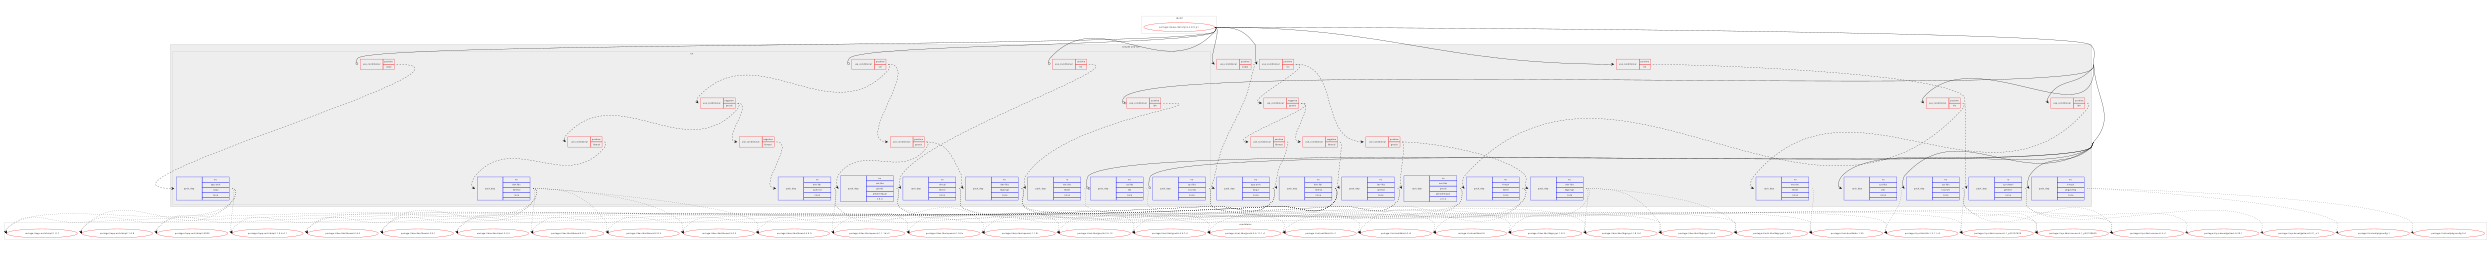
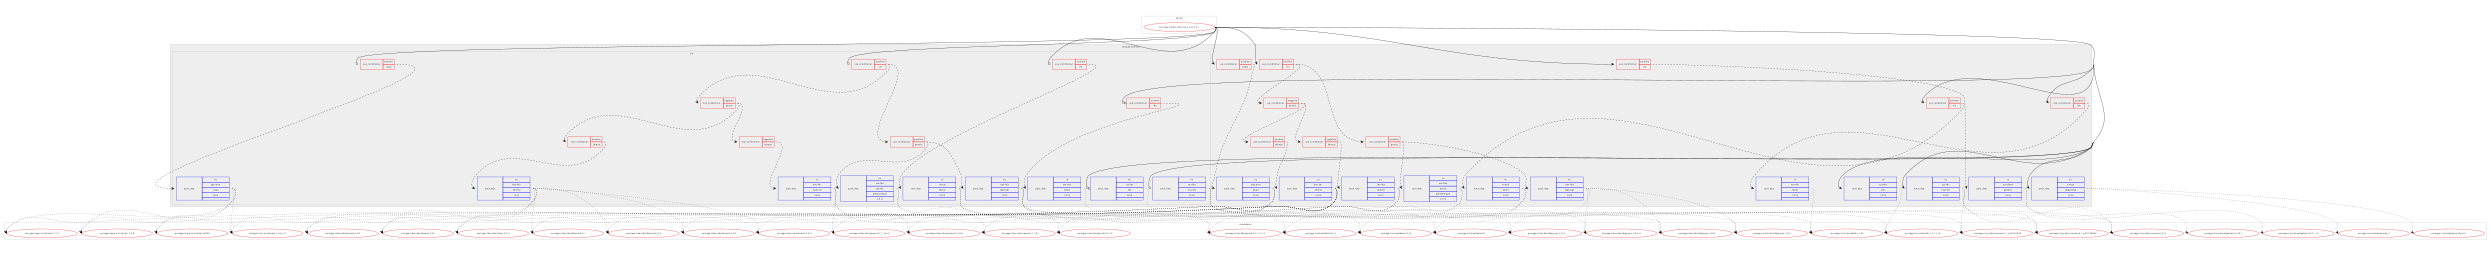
  digraph {
    compound=true
    concentrate=true
    fontname="Open Sans"
    fontsize=10
    newrank=true
    rankdir=TB
    ranksep=1.5
    node [color=red fontname="Open Sans" fontsize=10 shape=none]
    edge [arrowhead=vee fontname="Open Sans" headport=w style=dotted tailport=e weight=100]
    n1 [label="portage://www-client/lynx-2.8.9_p1" width=4 shape=""]
    n2 [color=blue label=<<TABLE BORDER="0" CELLBORDER="1" CELLSPACING="0" CELLPADDING="4" WIDTH="220"><TR><TD ROWSPAN="6" CELLPADDING="30">pack_dep</TD></TR><TR><TD WIDTH="110">no</TD></TR><TR><TD>app-arch</TD></TR><TR><TD>bzip2</TD></TR><TR><TD>none</TD></TR><TR><TD></TD></TR></TABLE>>]
    n3 [label=<<TABLE BORDER="0" CELLBORDER="1" CELLSPACING="0" CELLPADDING="4"><TR><TD ROWSPAN="3" CELLPADDING="10">use_conditional</TD></TR><TR><TD>positive</TD></TR><TR><TD>bzip2</TD></TR></TABLE>>]
    n4 [color=blue label=<<TABLE BORDER="0" CELLBORDER="1" CELLSPACING="0" CELLPADDING="4" WIDTH="220"><TR><TD ROWSPAN="6" CELLPADDING="30">pack_dep</TD></TR><TR><TD WIDTH="110">no</TD></TR><TR><TD>net-dns</TD></TR><TR><TD>libidn</TD></TR><TR><TD>none</TD></TR><TR><TD></TD></TR></TABLE>>]
    n5 [label=<<TABLE BORDER="0" CELLBORDER="1" CELLSPACING="0" CELLPADDING="4"><TR><TD ROWSPAN="3" CELLPADDING="10">use_conditional</TD></TR><TR><TD>positive</TD></TR><TR><TD>idn</TD></TR></TABLE>>]
    n6 [color=blue label=<<TABLE BORDER="0" CELLBORDER="1" CELLSPACING="0" CELLPADDING="4" WIDTH="220"><TR><TD ROWSPAN="6" CELLPADDING="30">pack_dep</TD></TR><TR><TD WIDTH="110">no</TD></TR><TR><TD>sys-libs</TD></TR><TR><TD>zlib</TD></TR><TR><TD>none</TD></TR><TR><TD></TD></TR></TABLE>>]
    n7 [color=blue label=<<TABLE BORDER="0" CELLBORDER="1" CELLSPACING="0" CELLPADDING="4" WIDTH="220"><TR><TD ROWSPAN="6" CELLPADDING="30">pack_dep</TD></TR><TR><TD WIDTH="110">no</TD></TR><TR><TD>sys-devel</TD></TR><TR><TD>gettext</TD></TR><TR><TD>none</TD></TR><TR><TD></TD></TR></TABLE>>]
    n8 [label=<<TABLE BORDER="0" CELLBORDER="1" CELLSPACING="0" CELLPADDING="4"><TR><TD ROWSPAN="3" CELLPADDING="10">use_conditional</TD></TR><TR><TD>positive</TD></TR><TR><TD>nls</TD></TR></TABLE>>]
    n9 [color=blue label=<<TABLE BORDER="0" CELLBORDER="1" CELLSPACING="0" CELLPADDING="4" WIDTH="220"><TR><TD ROWSPAN="6" CELLPADDING="30">pack_dep</TD></TR><TR><TD WIDTH="110">no</TD></TR><TR><TD>virtual</TD></TR><TR><TD>libintl</TD></TR><TR><TD>none</TD></TR><TR><TD></TD></TR></TABLE>>]
    n10 [label=<<TABLE BORDER="0" CELLBORDER="1" CELLSPACING="0" CELLPADDING="4"><TR><TD ROWSPAN="3" CELLPADDING="10">use_conditional</TD></TR><TR><TD>positive</TD></TR><TR><TD>nls</TD></TR></TABLE>>]
    n11 [color=blue label=<<TABLE BORDER="0" CELLBORDER="1" CELLSPACING="0" CELLPADDING="4" WIDTH="220"><TR><TD ROWSPAN="6" CELLPADDING="30">pack_dep</TD></TR><TR><TD WIDTH="110">no</TD></TR><TR><TD>dev-libs</TD></TR><TR><TD>openssl</TD></TR><TR><TD>none</TD></TR><TR><TD></TD></TR></TABLE>>]
    n12 [label=<<TABLE BORDER="0" CELLBORDER="1" CELLSPACING="0" CELLPADDING="4"><TR><TD ROWSPAN="3" CELLPADDING="10">use_conditional</TD></TR><TR><TD>negative</TD></TR><TR><TD>libressl</TD></TR></TABLE>>]
    n13 [color=blue label=<<TABLE BORDER="0" CELLBORDER="1" CELLSPACING="0" CELLPADDING="4" WIDTH="220"><TR><TD ROWSPAN="6" CELLPADDING="30">pack_dep</TD></TR><TR><TD WIDTH="110">no</TD></TR><TR><TD>dev-libs</TD></TR><TR><TD>libressl</TD></TR><TR><TD>none</TD></TR><TR><TD></TD></TR></TABLE>>]
    n14 [label=<<TABLE BORDER="0" CELLBORDER="1" CELLSPACING="0" CELLPADDING="4"><TR><TD ROWSPAN="3" CELLPADDING="10">use_conditional</TD></TR><TR><TD>positive</TD></TR><TR><TD>libressl</TD></TR></TABLE>>]
    n15 [label=<<TABLE BORDER="0" CELLBORDER="1" CELLSPACING="0" CELLPADDING="4"><TR><TD ROWSPAN="3" CELLPADDING="10">use_conditional</TD></TR><TR><TD>negative</TD></TR><TR><TD>gnutls</TD></TR></TABLE>>]
    n16 [color=blue label=<<TABLE BORDER="0" CELLBORDER="1" CELLSPACING="0" CELLPADDING="4" WIDTH="220"><TR><TD ROWSPAN="6" CELLPADDING="30">pack_dep</TD></TR><TR><TD WIDTH="110">no</TD></TR><TR><TD>dev-libs</TD></TR><TR><TD>libgcrypt</TD></TR><TR><TD>none</TD></TR><TR><TD></TD></TR></TABLE>>]
    n17 [color=blue label=<<TABLE BORDER="0" CELLBORDER="1" CELLSPACING="0" CELLPADDING="4" WIDTH="220"><TR><TD ROWSPAN="6" CELLPADDING="30">pack_dep</TD></TR><TR><TD WIDTH="110">no</TD></TR><TR><TD>net-libs</TD></TR><TR><TD>gnutls</TD></TR><TR><TD>greaterequal</TD></TR><TR><TD>2.6.4</TD></TR></TABLE>>]
    n18 [label=<<TABLE BORDER="0" CELLBORDER="1" CELLSPACING="0" CELLPADDING="4"><TR><TD ROWSPAN="3" CELLPADDING="10">use_conditional</TD></TR><TR><TD>positive</TD></TR><TR><TD>gnutls</TD></TR></TABLE>>]
    n19 [label=<<TABLE BORDER="0" CELLBORDER="1" CELLSPACING="0" CELLPADDING="4"><TR><TD ROWSPAN="3" CELLPADDING="10">use_conditional</TD></TR><TR><TD>positive</TD></TR><TR><TD>ssl</TD></TR></TABLE>>]
    n20 [color=blue label=<<TABLE BORDER="0" CELLBORDER="1" CELLSPACING="0" CELLPADDING="4" WIDTH="220"><TR><TD ROWSPAN="6" CELLPADDING="30">pack_dep</TD></TR><TR><TD WIDTH="110">no</TD></TR><TR><TD>sys-libs</TD></TR><TR><TD>ncurses</TD></TR><TR><TD>none</TD></TR><TR><TD></TD></TR></TABLE>>]
    n21 [color=blue label=<<TABLE BORDER="0" CELLBORDER="1" CELLSPACING="0" CELLPADDING="4" WIDTH="220"><TR><TD ROWSPAN="6" CELLPADDING="30">pack_dep</TD></TR><TR><TD WIDTH="110">no</TD></TR><TR><TD>virtual</TD></TR><TR><TD>pkgconfig</TD></TR><TR><TD>none</TD></TR><TR><TD></TD></TR></TABLE>>]
    n22 [color=blue label=<<TABLE BORDER="0" CELLBORDER="1" CELLSPACING="0" CELLPADDING="4" WIDTH="220"><TR><TD ROWSPAN="6" CELLPADDING="30">pack_dep</TD></TR><TR><TD WIDTH="110">no</TD></TR><TR><TD>app-arch</TD></TR><TR><TD>bzip2</TD></TR><TR><TD>none</TD></TR><TR><TD></TD></TR></TABLE>>]
    n23 [label=<<TABLE BORDER="0" CELLBORDER="1" CELLSPACING="0" CELLPADDING="4"><TR><TD ROWSPAN="3" CELLPADDING="10">use_conditional</TD></TR><TR><TD>positive</TD></TR><TR><TD>bzip2</TD></TR></TABLE>>]
    n24 [color=blue label=<<TABLE BORDER="0" CELLBORDER="1" CELLSPACING="0" CELLPADDING="4" WIDTH="220"><TR><TD ROWSPAN="6" CELLPADDING="30">pack_dep</TD></TR><TR><TD WIDTH="110">no</TD></TR><TR><TD>net-dns</TD></TR><TR><TD>libidn</TD></TR><TR><TD>none</TD></TR><TR><TD></TD></TR></TABLE>>]
    n25 [label=<<TABLE BORDER="0" CELLBORDER="1" CELLSPACING="0" CELLPADDING="4"><TR><TD ROWSPAN="3" CELLPADDING="10">use_conditional</TD></TR><TR><TD>positive</TD></TR><TR><TD>idn</TD></TR></TABLE>>]
    n26 [color=blue label=<<TABLE BORDER="0" CELLBORDER="1" CELLSPACING="0" CELLPADDING="4" WIDTH="220"><TR><TD ROWSPAN="6" CELLPADDING="30">pack_dep</TD></TR><TR><TD WIDTH="110">no</TD></TR><TR><TD>virtual</TD></TR><TR><TD>libintl</TD></TR><TR><TD>none</TD></TR><TR><TD></TD></TR></TABLE>>]
    n27 [label=<<TABLE BORDER="0" CELLBORDER="1" CELLSPACING="0" CELLPADDING="4"><TR><TD ROWSPAN="3" CELLPADDING="10">use_conditional</TD></TR><TR><TD>positive</TD></TR><TR><TD>nls</TD></TR></TABLE>>]
    n28 [color=blue label=<<TABLE BORDER="0" CELLBORDER="1" CELLSPACING="0" CELLPADDING="4" WIDTH="220"><TR><TD ROWSPAN="6" CELLPADDING="30">pack_dep</TD></TR><TR><TD WIDTH="110">no</TD></TR><TR><TD>dev-libs</TD></TR><TR><TD>openssl</TD></TR><TR><TD>none</TD></TR><TR><TD></TD></TR></TABLE>>]
    n29 [label=<<TABLE BORDER="0" CELLBORDER="1" CELLSPACING="0" CELLPADDING="4"><TR><TD ROWSPAN="3" CELLPADDING="10">use_conditional</TD></TR><TR><TD>negative</TD></TR><TR><TD>libressl</TD></TR></TABLE>>]
    n30 [color=blue label=<<TABLE BORDER="0" CELLBORDER="1" CELLSPACING="0" CELLPADDING="4" WIDTH="220"><TR><TD ROWSPAN="6" CELLPADDING="30">pack_dep</TD></TR><TR><TD WIDTH="110">no</TD></TR><TR><TD>dev-libs</TD></TR><TR><TD>libressl</TD></TR><TR><TD>none</TD></TR><TR><TD></TD></TR></TABLE>>]
    n31 [label=<<TABLE BORDER="0" CELLBORDER="1" CELLSPACING="0" CELLPADDING="4"><TR><TD ROWSPAN="3" CELLPADDING="10">use_conditional</TD></TR><TR><TD>positive</TD></TR><TR><TD>libressl</TD></TR></TABLE>>]
    n32 [label=<<TABLE BORDER="0" CELLBORDER="1" CELLSPACING="0" CELLPADDING="4"><TR><TD ROWSPAN="3" CELLPADDING="10">use_conditional</TD></TR><TR><TD>negative</TD></TR><TR><TD>gnutls</TD></TR></TABLE>>]
    n33 [color=blue label=<<TABLE BORDER="0" CELLBORDER="1" CELLSPACING="0" CELLPADDING="4" WIDTH="220"><TR><TD ROWSPAN="6" CELLPADDING="30">pack_dep</TD></TR><TR><TD WIDTH="110">no</TD></TR><TR><TD>dev-libs</TD></TR><TR><TD>libgcrypt</TD></TR><TR><TD>none</TD></TR><TR><TD></TD></TR></TABLE>>]
    n34 [color=blue label=<<TABLE BORDER="0" CELLBORDER="1" CELLSPACING="0" CELLPADDING="4" WIDTH="220"><TR><TD ROWSPAN="6" CELLPADDING="30">pack_dep</TD></TR><TR><TD WIDTH="110">no</TD></TR><TR><TD>net-libs</TD></TR><TR><TD>gnutls</TD></TR><TR><TD>greaterequal</TD></TR><TR><TD>2.6.4</TD></TR></TABLE>>]
    n35 [label=<<TABLE BORDER="0" CELLBORDER="1" CELLSPACING="0" CELLPADDING="4"><TR><TD ROWSPAN="3" CELLPADDING="10">use_conditional</TD></TR><TR><TD>positive</TD></TR><TR><TD>gnutls</TD></TR></TABLE>>]
    n36 [label=<<TABLE BORDER="0" CELLBORDER="1" CELLSPACING="0" CELLPADDING="4"><TR><TD ROWSPAN="3" CELLPADDING="10">use_conditional</TD></TR><TR><TD>positive</TD></TR><TR><TD>ssl</TD></TR></TABLE>>]
    n37 [color=blue label=<<TABLE BORDER="0" CELLBORDER="1" CELLSPACING="0" CELLPADDING="4" WIDTH="220"><TR><TD ROWSPAN="6" CELLPADDING="30">pack_dep</TD></TR><TR><TD WIDTH="110">no</TD></TR><TR><TD>sys-libs</TD></TR><TR><TD>ncurses</TD></TR><TR><TD>none</TD></TR><TR><TD></TD></TR></TABLE>>]
    n38 [color=blue label=<<TABLE BORDER="0" CELLBORDER="1" CELLSPACING="0" CELLPADDING="4" WIDTH="220"><TR><TD ROWSPAN="6" CELLPADDING="30">pack_dep</TD></TR><TR><TD WIDTH="110">no</TD></TR><TR><TD>sys-libs</TD></TR><TR><TD>zlib</TD></TR><TR><TD>none</TD></TR><TR><TD></TD></TR></TABLE>>]
    n39 [label="portage://sys-devel/gettext-0.21_rc1" width=4 shape=""]
    n40 [label="portage://sys-devel/gettext-0.20.1" width=4 shape=""]
    n41 [label="portage://app-arch/bzip2-9999" width=4 shape=""]
    n42 [label="portage://app-arch/bzip2-1.0.8" width=4 shape=""]
    n43 [label="portage://app-arch/bzip2-1.0.7" width=4 shape=""]
-   n44 [label="portage://app-arch/bzip2-1.0.6-r11" width=4 shape=""]
+   n44 [label="portage://nls-arch/bzip2-1.0.6-r11" width=4 shape=""]
    n45 [label="portage://net-dns/libidn-1.35" width=4 shape=""]
    n46 [label="portage://virtual/libintl-0-r2" width=4 shape=""]
    n47 [label="portage://virtual/libintl-0-r1" width=4 shape=""]
    n48 [label="portage://virtual/libintl-0" width=4 shape=""]
    n49 [label="portage://dev-libs/openssl-1.1.1d-r3" width=4 shape=""]
    n50 [label="portage://dev-libs/openssl-1.1.0l" width=4 shape=""]
    n51 [label="portage://dev-libs/openssl-1.0.2u" width=4 shape=""]
    n52 [label="portage://dev-libs/libressl-3.0.2" width=4 shape=""]
    n53 [label="portage://dev-libs/libressl-3.0.1" width=4 shape=""]
    n54 [label="portage://dev-libs/libressl-3.0.0" width=4 shape=""]
    n55 [label="portage://dev-libs/client-2.9.2" width=4 shape=""]
    n56 [label="portage://dev-libs/libressl-2.9.1" width=4 shape=""]
    n57 [label="portage://dev-libs/libressl-2.8.3" width=4 shape=""]
    n58 [label="portage://dev-libs/libressl-2.6.5" width=4 shape=""]
    n59 [label="portage://arch-libs/libgcrypt-1.8.5" width=4 shape=""]
    n60 [label="portage://dev-libs/libgcrypt-1.8.4" width=4 shape=""]
    n61 [label="portage://dev-libs/libgcrypt-1.8.3-r1" width=4 shape=""]
    n62 [label="portage://dev-libs/libgcrypt-1.8.3" width=4 shape=""]
-   n63 [label="portage://net-libs/gnutls-3.6.7-r1" width=4 shape=""]
    n64 [label="portage://net-libs/gnutls-3.6.12" width=4 shape=""]
    n65 [label="portage://net-libs/gnutls-3.6.11.1-r1" width=4 shape=""]
    n66 [label="portage://sys-libs/ncurses-6.2-r1" width=4 shape=""]
    n67 [label="portage://sys-libs/ncurses-6.1_p20190609" width=4 shape=""]
    n68 [label="portage://sys-libs/ncurses-6.1_p20181020" width=4 shape=""]
    n69 [label="portage://sys-libs/zlib-1.2.11-r2" width=4 shape=""]
    n70 [label="portage://virtual/pkgconfig-1" width=4 shape=""]
    n71 [label="portage://virtual/pkgconfig-0-r1" width=4 shape=""]
    subgraph cluster_1 {
      color=gray
      label=<<i>ebuild</i>>
      rank=same
      n1
    }
    subgraph cluster_2 {
      color=gray
      label=<<i>dependencies</i>>
      subgraph cluster_3 {
        color=gray
        fillcolor="#eeeeee"
        label=<<i>compile</i>>
        style=filled
        subgraph sub_4 {
          color=gray
          fillcolor="#eeeeee"
          label=<<i>compile</i>>
          style=filled
          n3
          subgraph sub_5 {
            color=gray
            fillcolor="#eeeeee"
            label=<<i>compile</i>>
            style=filled
            n2
          }
        }
        subgraph sub_6 {
          color=gray
          fillcolor="#eeeeee"
          label=<<i>compile</i>>
          style=filled
          n5
          subgraph sub_7 {
            color=gray
            fillcolor="#eeeeee"
            label=<<i>compile</i>>
            style=filled
            n4
          }
        }
        subgraph sub_8 {
          color=gray
          fillcolor="#eeeeee"
          label=<<i>compile</i>>
          style=filled
          n6
        }
        subgraph sub_9 {
          color=gray
          fillcolor="#eeeeee"
          label=<<i>compile</i>>
          style=filled
          n8
          subgraph sub_10 {
            color=gray
            fillcolor="#eeeeee"
            label=<<i>compile</i>>
            style=filled
            n7
          }
        }
        subgraph sub_11 {
          color=gray
          fillcolor="#eeeeee"
          label=<<i>compile</i>>
          style=filled
          n10
          subgraph sub_12 {
            color=gray
            fillcolor="#eeeeee"
            label=<<i>compile</i>>
            style=filled
            n9
          }
        }
        subgraph sub_13 {
          color=gray
          fillcolor="#eeeeee"
          label=<<i>compile</i>>
          style=filled
          n19
          subgraph sub_14 {
            color=gray
            fillcolor="#eeeeee"
            label=<<i>compile</i>>
            style=filled
            n15
            subgraph sub_15 {
              color=gray
              fillcolor="#eeeeee"
              label=<<i>compile</i>>
              style=filled
              n12
              subgraph sub_16 {
                color=gray
                fillcolor="#eeeeee"
                label=<<i>compile</i>>
                style=filled
                n11
              }
            }
            subgraph sub_17 {
              color=gray
              fillcolor="#eeeeee"
              label=<<i>compile</i>>
              style=filled
              n14
              subgraph sub_18 {
                color=gray
                fillcolor="#eeeeee"
                label=<<i>compile</i>>
                style=filled
                n13
              }
            }
          }
          subgraph sub_19 {
            color=gray
            fillcolor="#eeeeee"
            label=<<i>compile</i>>
            style=filled
            n18
            subgraph sub_20 {
              color=gray
              fillcolor="#eeeeee"
              label=<<i>compile</i>>
              style=filled
              n16
            }
            subgraph sub_21 {
              color=gray
              fillcolor="#eeeeee"
              label=<<i>compile</i>>
              style=filled
              n17
            }
          }
        }
        subgraph sub_22 {
          color=gray
          fillcolor="#eeeeee"
          label=<<i>compile</i>>
          style=filled
          n20
        }
        subgraph sub_23 {
          color=gray
          fillcolor="#eeeeee"
          label=<<i>compile</i>>
          style=filled
          n21
        }
      }
      subgraph cluster_24 {
        color=gray
        fillcolor="#eeeeee"
        label=<<i>compile and run</i>>
        style=filled
      }
      subgraph cluster_25 {
        color=gray
        fillcolor="#eeeeee"
        label=<<i>run</i>>
        style=filled
        subgraph sub_26 {
          color=gray
          fillcolor="#eeeeee"
          label=<<i>run</i>>
          style=filled
          n23
          subgraph sub_27 {
            color=gray
            fillcolor="#eeeeee"
            label=<<i>run</i>>
            style=filled
            n22
          }
        }
        subgraph sub_28 {
          color=gray
          fillcolor="#eeeeee"
          label=<<i>run</i>>
          style=filled
          n25
          subgraph sub_29 {
            color=gray
            fillcolor="#eeeeee"
            label=<<i>run</i>>
            style=filled
            n24
          }
        }
        subgraph sub_30 {
          color=gray
          fillcolor="#eeeeee"
          label=<<i>run</i>>
          style=filled
          n27
          subgraph sub_31 {
            color=gray
            fillcolor="#eeeeee"
            label=<<i>run</i>>
            style=filled
            n26
          }
        }
        subgraph sub_32 {
          color=gray
          fillcolor="#eeeeee"
          label=<<i>run</i>>
          style=filled
          n36
          subgraph sub_33 {
            color=gray
            fillcolor="#eeeeee"
            label=<<i>run</i>>
            style=filled
            n32
            subgraph sub_34 {
              color=gray
              fillcolor="#eeeeee"
              label=<<i>run</i>>
              style=filled
              n29
              subgraph sub_35 {
                color=gray
                fillcolor="#eeeeee"
                label=<<i>run</i>>
                style=filled
                n28
              }
            }
            subgraph sub_36 {
              color=gray
              fillcolor="#eeeeee"
              label=<<i>run</i>>
              style=filled
              n31
              subgraph sub_37 {
                color=gray
                fillcolor="#eeeeee"
                label=<<i>run</i>>
                style=filled
                n30
              }
            }
          }
          subgraph sub_38 {
            color=gray
            fillcolor="#eeeeee"
            label=<<i>run</i>>
            style=filled
            n35
            subgraph sub_39 {
              color=gray
              fillcolor="#eeeeee"
              label=<<i>run</i>>
              style=filled
              n33
            }
            subgraph sub_40 {
              color=gray
              fillcolor="#eeeeee"
              label=<<i>run</i>>
              style=filled
              n34
            }
          }
        }
        subgraph sub_41 {
          color=gray
          fillcolor="#eeeeee"
          label=<<i>run</i>>
          style=filled
          n37
        }
        subgraph sub_42 {
          color=gray
          fillcolor="#eeeeee"
          label=<<i>run</i>>
          style=filled
          n38
        }
      }
    }
    subgraph cluster_43 {
      color=gray
      label=<<i>candidates</i>>
      rank=same
      subgraph sub_44 {
        color=black
        label=<<i>candidates</i>>
        nodesep=1
        rank=same
        n39
        n40
      }
      subgraph sub_45 {
        color=black
        label=<<i>candidates</i>>
        nodesep=1
        rank=same
        n41
        n42
        n43
        n44
      }
      subgraph sub_46 {
        color=black
        label=<<i>candidates</i>>
        nodesep=1
        rank=same
        n45
      }
      subgraph sub_47 {
        color=black
        label=<<i>candidates</i>>
        nodesep=1
        rank=same
        n46
        n47
        n48
      }
      subgraph sub_48 {
        color=black
        label=<<i>candidates</i>>
        nodesep=1
        rank=same
        n49
        n50
        n51
      }
      subgraph sub_49 {
        color=black
        label=<<i>candidates</i>>
        nodesep=1
        rank=same
        n52
        n53
        n54
        n55
        n56
        n57
        n58
      }
      subgraph sub_50 {
        color=black
        label=<<i>candidates</i>>
        nodesep=1
        rank=same
        n59
        n60
        n61
        n62
      }
      subgraph sub_51 {
        color=black
        label=<<i>candidates</i>>
        nodesep=1
        rank=same
-       n63
        n64
        n65
      }
      subgraph sub_52 {
        color=black
        label=<<i>candidates</i>>
        nodesep=1
        rank=same
        n66
        n67
        n68
      }
      subgraph sub_53 {
        color=black
        label=<<i>candidates</i>>
        nodesep=1
        rank=same
        n69
      }
      subgraph sub_54 {
        color=black
        label=<<i>candidates</i>>
        nodesep=1
        rank=same
        n70
        n71
      }
      subgraph sub_55 {
        color=black
        label=<<i>candidates</i>>
        nodesep=1
        rank=same
        n41
        n42
        n43
        n44
      }
      subgraph sub_56 {
        color=black
        label=<<i>candidates</i>>
        nodesep=1
        rank=same
        n45
      }
      subgraph sub_57 {
        color=black
        label=<<i>candidates</i>>
        nodesep=1
        rank=same
        n46
        n47
        n48
      }
      subgraph sub_58 {
        color=black
        label=<<i>candidates</i>>
        nodesep=1
        rank=same
        n49
        n50
        n51
      }
      subgraph sub_59 {
        color=black
        label=<<i>candidates</i>>
        nodesep=1
        rank=same
        n52
        n53
        n54
        n55
        n56
        n57
        n58
      }
      subgraph sub_60 {
        color=black
        label=<<i>candidates</i>>
        nodesep=1
        rank=same
        n59
        n60
        n61
        n62
      }
      subgraph sub_61 {
        color=black
        label=<<i>candidates</i>>
        nodesep=1
        rank=same
-       n63
        n64
        n65
      }
      subgraph sub_62 {
        color=black
        label=<<i>candidates</i>>
        nodesep=1
        rank=same
        n66
        n67
        n68
      }
      subgraph sub_63 {
        color=black
        label=<<i>candidates</i>>
        nodesep=1
        rank=same
        n69
      }
    }
    n1 -> n3 [style=solid weight=20]
    n1 -> n5 [style=solid weight=20]
    n1 -> n6 [style=solid weight=20]
    n1 -> n8 [style=solid weight=20]
    n1 -> n10 [style=solid weight=20]
    n1 -> n19 [style=solid weight=20]
    n1 -> n20 [style=solid weight=20]
    n1 -> n21 [style=solid weight=20]
    n1 -> n23 [arrowhead=odot style=solid weight=20]
    n1 -> n25 [arrowhead=odot style=solid weight=20]
    n1 -> n27 [arrowhead=odot style=solid weight=20]
    n1 -> n36 [arrowhead=odot style=solid weight=20]
    n1 -> n37 [arrowhead=odot style=solid weight=20]
    n1 -> n38 [arrowhead=odot style=solid weight=20]
    n2 -> n41
    n2 -> n42
    n2 -> n43
    n2 -> n44
    n3 -> n2 [style=dashed weight=20]
    n4 -> n45
    n5 -> n4 [style=dashed weight=20]
    n6 -> n69
    n7 -> n39
    n7 -> n40
    n8 -> n7 [style=dashed weight=20]
    n9 -> n46
    n9 -> n47
    n9 -> n48
    n10 -> n9 [style=dashed weight=20]
    n11 -> n49
    n11 -> n50
    n11 -> n51
    n12 -> n11 [style=dashed weight=20]
    n13 -> n52
    n13 -> n53
    n13 -> n54
    n13 -> n55
    n13 -> n56
    n13 -> n57
    n13 -> n58
    n14 -> n13 [style=dashed weight=20]
    n15 -> n12 [style=dashed weight=20]
    n15 -> n14 [style=dashed weight=20]
    n16 -> n59
    n16 -> n60
    n16 -> n61
    n16 -> n62
-   n17 -> n63
    n17 -> n64
    n17 -> n65
    n18 -> n16 [style=dashed weight=20]
    n18 -> n17 [style=dashed weight=20]
    n19 -> n15 [style=dashed weight=20]
    n19 -> n18 [style=dashed weight=20]
    n20 -> n66
    n20 -> n67
    n20 -> n68
    n21 -> n70
    n21 -> n71
    n22 -> n41
    n22 -> n42
    n22 -> n43
    n22 -> n44
    n23 -> n22 [style=dashed weight=20]
    n24 -> n45
    n25 -> n24 [style=dashed weight=20]
    n26 -> n46
    n26 -> n47
    n26 -> n48
    n27 -> n26 [style=dashed weight=20]
    n28 -> n49
    n28 -> n50
    n28 -> n51
    n29 -> n28 [style=dashed weight=20]
    n30 -> n52
    n30 -> n53
    n30 -> n54
    n30 -> n55
    n30 -> n56
    n30 -> n57
    n30 -> n58
    n31 -> n30 [style=dashed weight=20]
    n32 -> n29 [style=dashed weight=20]
    n32 -> n31 [style=dashed weight=20]
    n33 -> n59
    n33 -> n60
    n33 -> n61
    n33 -> n62
-   n34 -> n63
    n34 -> n64
    n34 -> n65
    n35 -> n33 [style=dashed weight=20]
    n35 -> n34 [style=dashed weight=20]
    n36 -> n32 [style=dashed weight=20]
    n36 -> n35 [style=dashed weight=20]
    n37 -> n66
    n37 -> n67
    n37 -> n68
    n38 -> n69
  }
